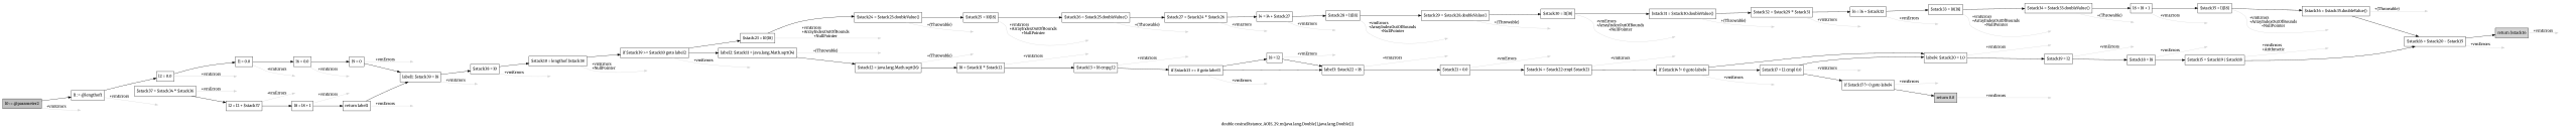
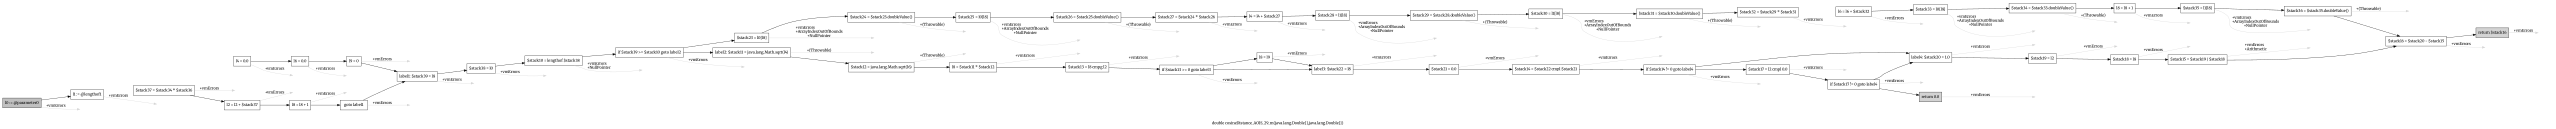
  digraph {
    fontname=Merriweather
    label="double cosineDistance_AOIS_29_m(java.lang.Double[],java.lang.Double[])"
    rankdir=LR
    node [fontname=Merriweather shape=box style=invis]
    edge [color=black fontname=Merriweather]
-   n1 [fillcolor=gray label="l0 := @parameter2" style=filled]
+   n1 [fillcolor=gray label="l0 := @parameter0" style=filled]
    n2 [label="l1 := @lengthof1" style=""]
    n3 [label=Esc]
-   n4 [label="l2 = 0.0" style=""]
    n5 [label=Esc]
-   n6 [label="l1 = 0.0" style=""]
+   n6 [label="l4 = 0.0" style=""]
    n7 [label=Esc]
    n8 [label="l6 = 0.0" style=""]
    n9 [label=Esc]
    n10 [label="l9 = 0" style=""]
    n11 [label=Esc]
    n12 [label="label1: $stack39 = l8" style=""]
    n13 [label=Esc]
    n14 [label="$stack38 = l0" style=""]
    n15 [label=Esc]
    n16 [label="$stack10 = lengthof $stack38" style=""]
    n17 [label=Esc]
    n18 [label="if $stack39 >= $stack10 goto label2" style=""]
    n19 [label=Esc]
    n20 [label="$stack23 = l0[l8]" style=""]
    n21 [label="label2: $stack11 = java.lang.Math.sqrt(l4)" style=""]
    n22 [label=Esc]
    n23 [label="$stack24 = $stack23.doubleValue()" style=""]
    n24 [label=Esc]
    n25 [label="$stack12 = java.lang.Math.sqrt(l6)" style=""]
    n26 [label=Esc]
    n27 [label="$stack25 = l0[l8]" style=""]
    n28 [label=Esc]
    n29 [label="l8 = $stack11 * $stack12" style=""]
    n30 [label=Esc]
    n31 [label="$stack26 = $stack25.doubleValue()" style=""]
    n32 [label=Esc]
    n33 [label="$stack27 = $stack24 * $stack26" style=""]
    n34 [label=Esc]
    n35 [label="l4 = l4 + $stack27" style=""]
    n36 [label=Esc]
    n37 [label="$stack28 = l1[l8]" style=""]
    n38 [label=Esc]
    n39 [label="$stack29 = $stack28.doubleValue()" style=""]
    n40 [label=Esc]
    n41 [label="$stack30 = l1[l8]" style=""]
    n42 [label=Esc]
    n43 [label="$stack31 = $stack30.doubleValue()" style=""]
    n44 [label=Esc]
    n45 [label="$stack32 = $stack29 * $stack31" style=""]
    n46 [label=Esc]
    n47 [label="l6 = l6 + $stack32" style=""]
    n48 [label=Esc]
    n49 [label="$stack33 = l0[l8]" style=""]
    n50 [label=Esc]
    n51 [label="$stack34 = $stack33.doubleValue()" style=""]
    n52 [label=Esc]
    n53 [label="l8 = l8 + 1" style=""]
    n54 [label=Esc]
    n55 [label="$stack35 = l1[l8]" style=""]
    n56 [label=Esc]
    n57 [label="$stack36 = $stack35.doubleValue()" style=""]
    n58 [label=Esc]
    n59 [label=Esc]
    n60 [label="$stack16 = $stack20 - $stack15" style=""]
    n61 [label="$stack37 = $stack34 * $stack36" style=""]
    n62 [label="l2 = l2 + $stack37" style=""]
    n63 [label=Esc]
    n64 [label="l8 = l8 + 1" style=""]
    n65 [label=Esc]
-   n66 [label="return label1" style=""]
+   n66 [label="goto label1" style=""]
    n67 [label=Esc]
    n68 [label=Esc]
    n69 [label="$stack13 = l8 cmpg l2" style=""]
    n70 [label=Esc]
    n71 [label="if $stack13 >= 0 goto label3" style=""]
    n72 [label=Esc]
-   n73 [label="l8 = l2" style=""]
+   n73 [label="l8 = l9" style=""]
    n74 [label="label3: $stack22 = l8" style=""]
    n75 [label=Esc]
    n76 [label=Esc]
    n77 [label="$stack21 = 0.0" style=""]
    n78 [label=Esc]
    n79 [label="$stack14 = $stack22 cmpl $stack21" style=""]
    n80 [label=Esc]
    n81 [label="if $stack14 != 0 goto label4" style=""]
    n82 [label=Esc]
    n83 [label="$stack17 = l2 cmpl 0.0" style=""]
    n84 [label="label4: $stack20 = 1.0" style=""]
    n85 [label=Esc]
    n86 [label="if $stack17 != 0 goto label4" style=""]
    n87 [label=Esc]
    n88 [label="$stack19 = l2" style=""]
    n89 [label=Esc]
    n90 [fillcolor=lightgray label="return 0.0" style=filled]
    n91 [label=Esc]
    n92 [label="$stack18 = l8" style=""]
    n93 [label=Esc]
    n94 [label=Esc]
    n95 [label="$stack15 = $stack19 / $stack18" style=""]
    n96 [label=Esc]
    n97 [label=Esc]
    n98 [fillcolor=lightgray label="return $stack16" style=filled]
    n99 [label=Esc]
    n100 [label=Esc]
    n1 -> n2
    n1 -> n3 [color=lightgray label="\l+vmErrors"]
-   n2 -> n4
    n2 -> n5 [color=lightgray label="\l+vmErrors"]
-   n4 -> n6
-   n4 -> n7 [color=lightgray label="\l+vmErrors"]
    n6 -> n8
    n6 -> n9 [color=lightgray label="\l+vmErrors"]
    n8 -> n10
    n8 -> n11 [color=lightgray label="\l+vmErrors"]
    n10 -> n12
    n10 -> n13 [color=lightgray label="\l+vmErrors"]
    n12 -> n14
    n12 -> n15 [color=lightgray label="\l+vmErrors"]
    n14 -> n16
    n14 -> n17 [color=lightgray label="\l+vmErrors"]
    n16 -> n18
    n16 -> n19 [color=lightgray label="\l+vmErrors\l+NullPointer"]
    n18 -> n20
    n18 -> n21
    n18 -> n22 [color=lightgray label="\l+vmErrors"]
    n20 -> n23
    n20 -> n24 [color=lightgray label="\l+vmErrors\l+ArrayIndexOutOfBounds\l+NullPointer"]
    n21 -> n25
    n21 -> n26 [color=lightgray label="\l+(Throwable)"]
    n23 -> n27
    n23 -> n28 [color=lightgray label="\l+(Throwable)"]
    n25 -> n29
    n25 -> n30 [color=lightgray label="\l+(Throwable)"]
    n27 -> n31
    n27 -> n32 [color=lightgray label="\l+vmErrors\l+ArrayIndexOutOfBounds\l+NullPointer"]
    n29 -> n69
    n29 -> n70 [color=lightgray label="\l+vmErrors"]
    n31 -> n33
    n31 -> n34 [color=lightgray label="\l+(Throwable)"]
    n33 -> n35
    n33 -> n36 [color=lightgray label="\l+vmErrors"]
    n35 -> n37
    n35 -> n38 [color=lightgray label="\l+vmErrors"]
    n37 -> n39
    n37 -> n40 [color=lightgray label="\l+vmErrors\l+ArrayIndexOutOfBounds\l+NullPointer"]
    n39 -> n41
    n39 -> n42 [color=lightgray label="\l+(Throwable)"]
    n41 -> n43
    n41 -> n44 [color=lightgray label="\l+vmErrors\l+ArrayIndexOutOfBounds\l+NullPointer"]
    n43 -> n45
    n43 -> n46 [color=lightgray label="\l+(Throwable)"]
-   n45 -> n47
    n45 -> n48 [color=lightgray label="\l+vmErrors"]
    n47 -> n49
    n47 -> n50 [color=lightgray label="\l+vmErrors"]
    n49 -> n51
    n49 -> n52 [color=lightgray label="\l+vmErrors\l+ArrayIndexOutOfBounds\l+NullPointer"]
    n51 -> n53
    n51 -> n54 [color=lightgray label="\l+(Throwable)"]
    n53 -> n55
    n53 -> n56 [color=lightgray label="\l+vmErrors"]
    n55 -> n57
    n55 -> n58 [color=lightgray label="\l+vmErrors\l+ArrayIndexOutOfBounds\l+NullPointer"]
    n57 -> n59 [color=lightgray label="\l+(Throwable)"]
    n57 -> n60
    n60 -> n98
    n60 -> n99 [color=lightgray label="\l+vmErrors"]
    n61 -> n62
    n61 -> n63 [color=lightgray label="\l+vmErrors"]
    n62 -> n64
    n62 -> n65 [color=lightgray label="\l+vmErrors"]
    n64 -> n66
    n64 -> n67 [color=lightgray label="\l+vmErrors"]
    n66 -> n12
    n66 -> n68 [color=lightgray label="\l+vmErrors"]
    n69 -> n71
    n69 -> n72 [color=lightgray label="\l+vmErrors"]
    n71 -> n73
    n71 -> n74
    n71 -> n75 [color=lightgray label="\l+vmErrors"]
    n73 -> n74
    n73 -> n76 [color=lightgray label="\l+vmErrors"]
    n74 -> n77
    n74 -> n78 [color=lightgray label="\l+vmErrors"]
    n77 -> n79
    n77 -> n80 [color=lightgray label="\l+vmErrors"]
    n79 -> n81
    n79 -> n82 [color=lightgray label="\l+vmErrors"]
    n81 -> n83
    n81 -> n84
    n81 -> n85 [color=lightgray label="\l+vmErrors"]
    n83 -> n86
    n83 -> n87 [color=lightgray label="\l+vmErrors"]
    n84 -> n88
    n84 -> n89 [color=lightgray label="\l+vmErrors"]
-   n83 -> n84
+   n86 -> n84
    n86 -> n90
    n86 -> n91 [color=lightgray label="\l+vmErrors"]
    n88 -> n92
    n88 -> n93 [color=lightgray label="\l+vmErrors"]
    n90 -> n94 [color=lightgray label="\l+vmErrors"]
    n92 -> n95
    n92 -> n96 [color=lightgray label="\l+vmErrors"]
    n95 -> n60
    n95 -> n97 [color=lightgray label="\l+vmErrors\l+Arithmetic"]
    n98 -> n100 [color=lightgray label="\l+vmErrors"]
  }
